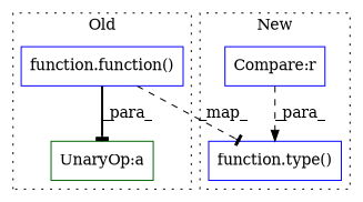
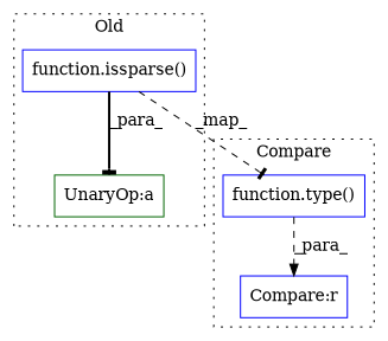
  digraph {
    fontname="DejaVu Serif"
    node [a=75 color=blue fontname="DejaVu Serif" shape=box]
    edge [arrowhead=tee fontname="DejaVu Serif" style=dashed]
-   n1 [l="9,1" label="function.function()" s="6429,6445"]
+   n1 [l="9,1" label="function.issparse()" s="6429,6445"]
    n2 [a=61 color=darkgreen l=21 label="UnaryOp:a" s=6425]
    n3 [l="5,1" label="function.type()" s="6580,6592"]
    n4 [a=40 l=31 label="Compare:r" s=6580]
    subgraph cluster_1 {
      label=Old
      style=dotted
      n1
      n2
    }
    subgraph cluster_2 {
-     label=New
+     label=Compare
      style=dotted
      n3
      n4
    }
    n1 -> n2 [label=_para_ style=bold]
    n1 -> n3 [label=_map_]
-   n4 -> n3 [arrowhead=normal label=_para_]
+   n3 -> n4 [arrowhead=normal label=_para_]
  }
